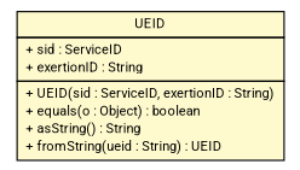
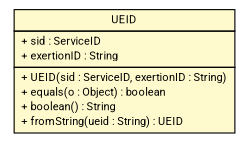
  digraph {
    nodesep=0.25
    ranksep=0.5
    fontname=Roboto
-   n1 [fontcolor=black fontname=Roboto fontsize=10.0 label=<<table title="sorcer.core.UEID" border="0" cellborder="1" cellspacing="0" cellpadding="2" port="p" bgcolor="lemonChiffon" href="./UEID.html"> 		<tr><td><table border="0" cellspacing="0" cellpadding="1"> <tr><td align="center" balign="center"> UEID </td></tr> 		</table></td></tr> 		<tr><td><table border="0" cellspacing="0" cellpadding="1"> <tr><td align="left" balign="left"> + sid : ServiceID </td></tr> <tr><td align="left" balign="left"> + exertionID : String </td></tr> 		</table></td></tr> 		<tr><td><table border="0" cellspacing="0" cellpadding="1"> <tr><td align="left" balign="left"> + UEID(sid : ServiceID, exertionID : String) </td></tr> <tr><td align="left" balign="left"> + equals(o : Object) : boolean </td></tr> <tr><td align="left" balign="left"> + asString() : String </td></tr> <tr><td align="left" balign="left"> + fromString(ueid : String) : UEID </td></tr> 		</table></td></tr> 		</table>> shape=plaintext]
+   n1 [fontcolor=black fontname=Roboto fontsize=10.0 label=<<table title="sorcer.core.UEID" border="0" cellborder="1" cellspacing="0" cellpadding="2" port="p" bgcolor="lemonChiffon" href="./UEID.html"> 		<tr><td><table border="0" cellspacing="0" cellpadding="1"> <tr><td align="center" balign="center"> UEID </td></tr> 		</table></td></tr> 		<tr><td><table border="0" cellspacing="0" cellpadding="1"> <tr><td align="left" balign="left"> + sid : ServiceID </td></tr> <tr><td align="left" balign="left"> + exertionID : String </td></tr> 		</table></td></tr> 		<tr><td><table border="0" cellspacing="0" cellpadding="1"> <tr><td align="left" balign="left"> + UEID(sid : ServiceID, exertionID : String) </td></tr> <tr><td align="left" balign="left"> + equals(o : Object) : boolean </td></tr> <tr><td align="left" balign="left"> + boolean() : String </td></tr> <tr><td align="left" balign="left"> + fromString(ueid : String) : UEID </td></tr> 		</table></td></tr> 		</table>> shape=plaintext]
  }
